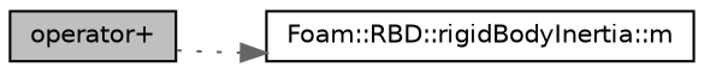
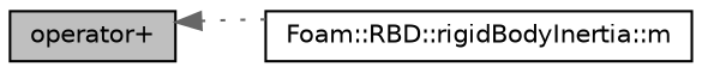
  digraph {
    rankdir=LR
    node [color=black fontname=Helvetica fontsize=10 shape=record]
    n1 [fillcolor=grey75 fontcolor=black height=0.2 label="operator+" style=filled width=0.4]
    n2 [height=0.2 label="Foam::RBD::rigidBodyInertia::m" width=0.4]
-   n1 -> n2 [color=gray40 fontname=Helvetica fontsize=10 labelfontname=Helvetica labelfontsize=10 style=dotted]
+   n2 -> n1 [color=gray40 fontname=Helvetica fontsize=10 labelfontname=Helvetica labelfontsize=10 style=dotted]
  }
